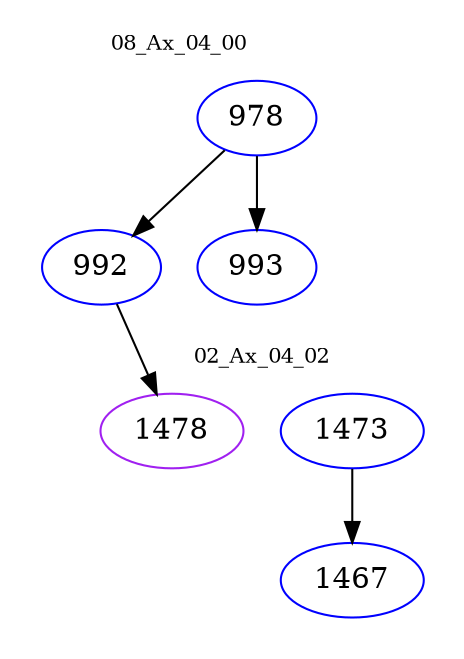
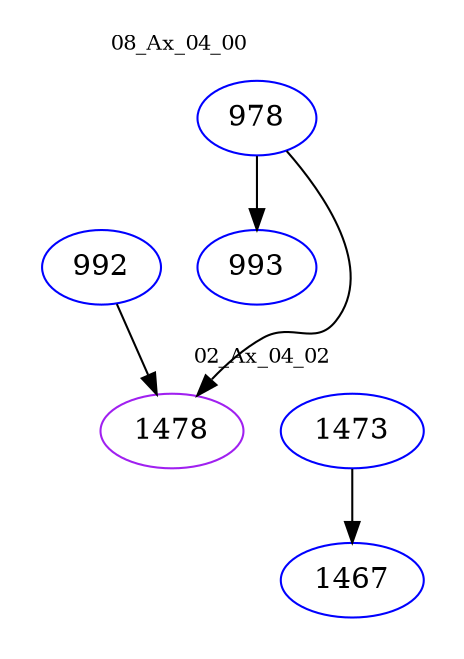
  digraph {
    node [color=blue]
    edge [color=black]
    n1 [label=1473]
    n2 [label=1467]
    n3 [color=purple label=1478]
    n4 [label=978]
    n5 [label=992]
    n6 [label=993]
    subgraph cluster_1 {
      color=white
      fontsize=10
      label="02_Ax_04_02"
      n1
      n2
      n3
    }
    subgraph cluster_2 {
      color=white
      fontsize=10
      label="08_Ax_04_00"
      n4
      n5
      n6
    }
    n1 -> n2
-   n4 -> n5
+   n4 -> n3
    n4 -> n6
    n5 -> n3
  }
